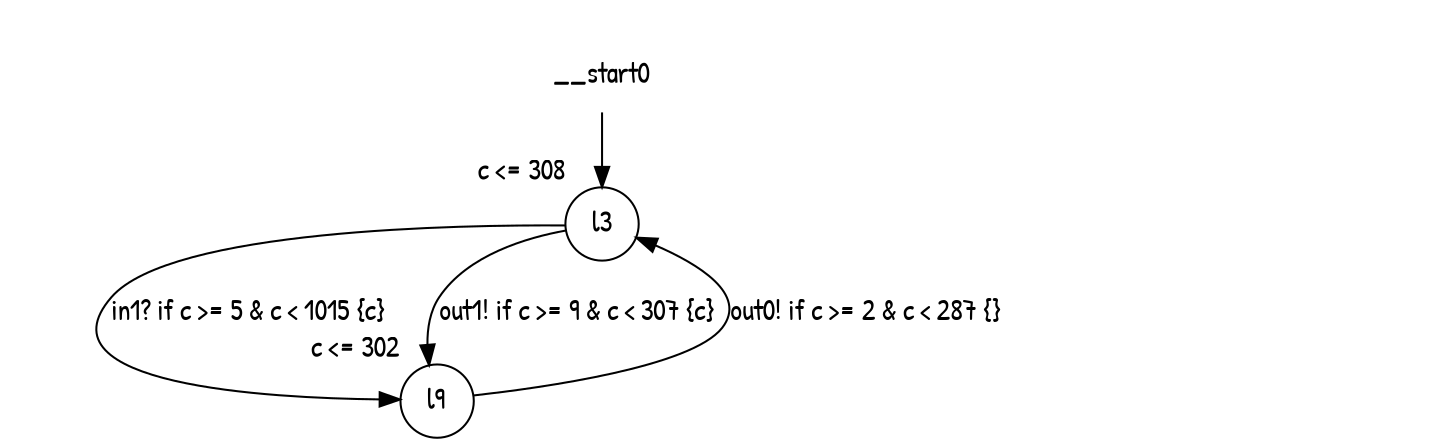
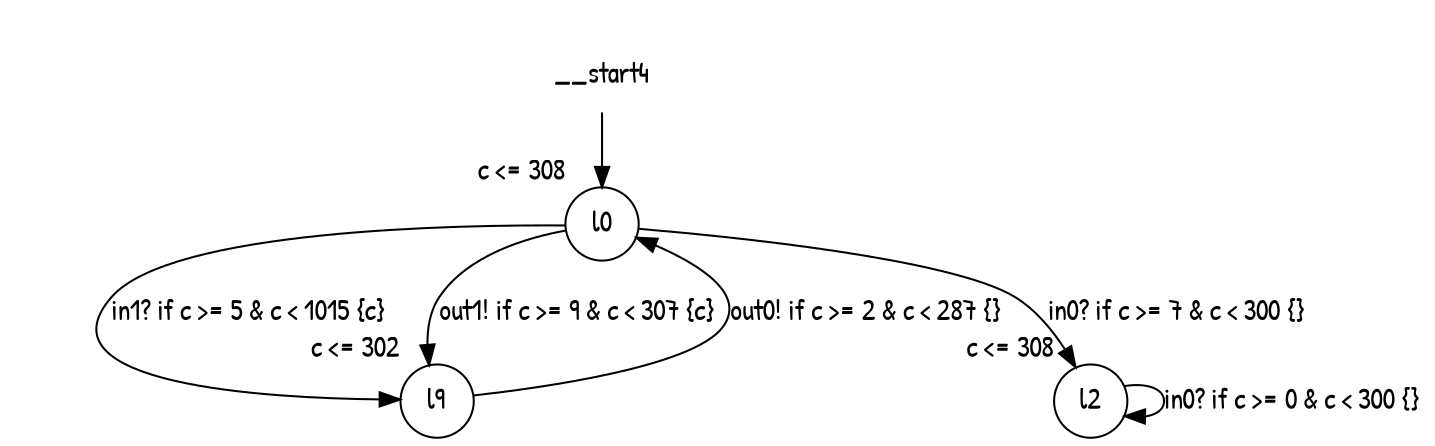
  digraph {
    fontname="Patrick Hand"
    node [fontname="Patrick Hand" shape=circle margin=0 xlabel="c <= 308"]
    edge [fontname="Patrick Hand"]
-   __start0 [shape=none margin="" xlabel=""]
-   n2 [label=l3]
+   __start0 [shape=none label=__start4 margin="" xlabel=""]
+   n2 [label=l0]
    n3 [label=l9 xlabel="c <= 302"]
+   n4 [label=l2]
    __start0 -> n2
    n2 -> n3 [label="in1? if c >= 5 & c < 1015 {c} "]
    n2 -> n3 [label="out1! if c >= 9 & c < 307 {c} "]
+   n2 -> n4 [label="in0? if c >= 7 & c < 300 {} "]
    n3 -> n2 [label="out0! if c >= 2 & c < 287 {} "]
+   n4 -> n4 [label="in0? if c >= 0 & c < 300 {} "]
  }
